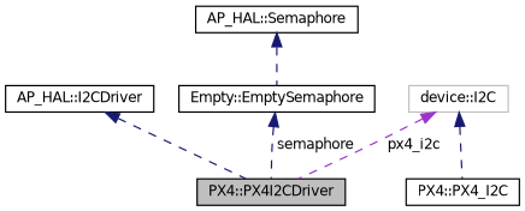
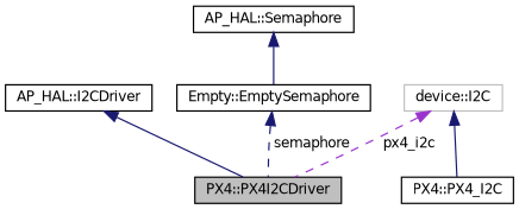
  digraph {
    node [color=black fillcolor=white fontname=Helvetica fontsize=10 shape=record style=filled]
    edge [color=midnightblue dir=back fontname=Helvetica fontsize=10 labelfontname=Helvetica labelfontsize=10 style=solid]
    n1 [fillcolor=grey75 fontcolor=black height=0.2 label="PX4::PX4I2CDriver" width=0.4]
    n2 [height=0.2 label="AP_HAL::I2CDriver" width=0.4]
    n3 [height=0.2 label="Empty::EmptySemaphore" width=0.4]
    n4 [height=0.2 label="AP_HAL::Semaphore" width=0.4]
    n5 [height=0.2 label="PX4::PX4_I2C" width=0.4]
    n6 [color=grey75 height=0.2 label="device::I2C" width=0.4]
-   n2 -> n1 [style=dashed]
+   n2 -> n1
    n3 -> n1 [label=" semaphore" style=dashed]
-   n4 -> n3 [style=dashed]
+   n4 -> n3
    n6 -> n1 [color=darkorchid3 label=" px4_i2c" style=dashed]
-   n6 -> n5 [style=dashed]
+   n6 -> n5
  }
